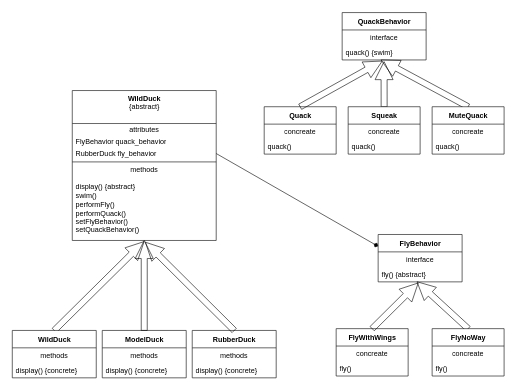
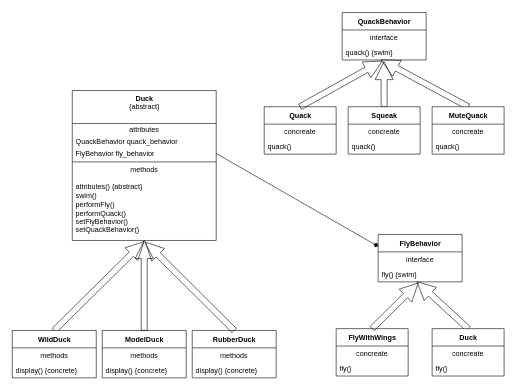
  <mxCell id="0" />
  <mxCell id="1" parent="0" />
- <mxCell id="2" value="&lt;b&gt;WildDuck&lt;/b&gt;&lt;br&gt;{abstract}" style="swimlane;fontStyle=0;align=center;verticalAlign=top;childLayout=stackLayout;horizontal=1;startSize=55;horizontalStack=0;resizeParent=1;resizeParentMax=0;resizeLast=0;collapsible=0;marginBottom=0;html=1;" parent="1" vertex="1"><mxGeometry x="120" y="150" width="240" height="250" as="geometry" /></mxCell>
+ <mxCell id="2" value="&lt;b&gt;Duck&lt;/b&gt;&lt;br&gt;{abstract}" style="swimlane;fontStyle=0;align=center;verticalAlign=top;childLayout=stackLayout;horizontal=1;startSize=55;horizontalStack=0;resizeParent=1;resizeParentMax=0;resizeLast=0;collapsible=0;marginBottom=0;html=1;" parent="1" vertex="1"><mxGeometry x="120" y="150" width="240" height="250" as="geometry" /></mxCell>
  <mxCell id="3" value="attributes" style="text;html=1;strokeColor=none;fillColor=none;align=center;verticalAlign=middle;spacingLeft=4;spacingRight=4;overflow=hidden;rotatable=0;points=[[0,0.5],[1,0.5]];portConstraint=eastwest;" parent="2" vertex="1"><mxGeometry y="55" width="240" height="20" as="geometry" /></mxCell>
- <mxCell id="4" value="FlyBehavior quack_behavior" style="text;html=1;strokeColor=none;fillColor=none;align=left;verticalAlign=middle;spacingLeft=4;spacingRight=4;overflow=hidden;rotatable=0;points=[[0,0.5],[1,0.5]];portConstraint=eastwest;" parent="2" vertex="1"><mxGeometry y="75" width="240" height="20" as="geometry" /></mxCell>
- <mxCell id="5" value="RubberDuck fly_behavior" style="text;html=1;strokeColor=none;fillColor=none;align=left;verticalAlign=middle;spacingLeft=4;spacingRight=4;overflow=hidden;rotatable=0;points=[[0,0.5],[1,0.5]];portConstraint=eastwest;" parent="2" vertex="1"><mxGeometry y="95" width="240" height="20" as="geometry" /></mxCell>
+ <mxCell id="4" value="QuackBehavior quack_behavior" style="text;html=1;strokeColor=none;fillColor=none;align=left;verticalAlign=middle;spacingLeft=4;spacingRight=4;overflow=hidden;rotatable=0;points=[[0,0.5],[1,0.5]];portConstraint=eastwest;" parent="2" vertex="1"><mxGeometry y="75" width="240" height="20" as="geometry" /></mxCell>
+ <mxCell id="5" value="FlyBehavior fly_behavior" style="text;html=1;strokeColor=none;fillColor=none;align=left;verticalAlign=middle;spacingLeft=4;spacingRight=4;overflow=hidden;rotatable=0;points=[[0,0.5],[1,0.5]];portConstraint=eastwest;" parent="2" vertex="1"><mxGeometry y="95" width="240" height="20" as="geometry" /></mxCell>
  <mxCell id="6" value="" style="line;strokeWidth=1;fillColor=none;align=left;verticalAlign=middle;spacingTop=-1;spacingLeft=3;spacingRight=3;rotatable=0;labelPosition=right;points=[];portConstraint=eastwest;" parent="2" vertex="1"><mxGeometry y="115" width="240" height="8" as="geometry" /></mxCell>
  <mxCell id="7" value="methods" style="text;html=1;strokeColor=none;fillColor=none;align=center;verticalAlign=middle;spacingLeft=4;spacingRight=4;overflow=hidden;rotatable=0;points=[[0,0.5],[1,0.5]];portConstraint=eastwest;" parent="2" vertex="1"><mxGeometry y="123" width="240" height="20" as="geometry" /></mxCell>
- <mxCell id="8" value="display() {abstract}&lt;br&gt;swim()&lt;br&gt;performFly()&lt;br&gt;performQuack()&lt;br&gt;setFlyBehavior()&lt;br&gt;setQuackBehavior()&lt;br&gt;" style="text;html=1;strokeColor=none;fillColor=none;align=left;verticalAlign=middle;spacingLeft=4;spacingRight=4;overflow=hidden;rotatable=0;points=[[0,0.5],[1,0.5]];portConstraint=eastwest;" parent="2" vertex="1"><mxGeometry y="143" width="240" height="107" as="geometry" /></mxCell>
+ <mxCell id="8" value="attributes() {abstract}&lt;br&gt;swim()&lt;br&gt;performFly()&lt;br&gt;performQuack()&lt;br&gt;setFlyBehavior()&lt;br&gt;setQuackBehavior()&lt;br&gt;" style="text;html=1;strokeColor=none;fillColor=none;align=left;verticalAlign=middle;spacingLeft=4;spacingRight=4;overflow=hidden;rotatable=0;points=[[0,0.5],[1,0.5]];portConstraint=eastwest;" parent="2" vertex="1"><mxGeometry y="143" width="240" height="107" as="geometry" /></mxCell>
  <mxCell id="9" style="edgeStyle=none;html=1;entryX=0.499;entryY=1.017;entryDx=0;entryDy=0;entryPerimeter=0;exitX=0.5;exitY=0;exitDx=0;exitDy=0;shape=arrow;" parent="1" source="10" target="8" edge="1"><mxGeometry relative="1" as="geometry" /></mxCell>
  <mxCell id="10" value="WildDuck" style="swimlane;fontStyle=1;align=center;verticalAlign=middle;childLayout=stackLayout;horizontal=1;startSize=29;horizontalStack=0;resizeParent=1;resizeParentMax=0;resizeLast=0;collapsible=0;marginBottom=0;html=1;" parent="1" vertex="1"><mxGeometry x="20" y="550" width="140" height="79" as="geometry" /></mxCell>
  <mxCell id="11" value="methods" style="text;html=1;strokeColor=none;fillColor=none;align=center;verticalAlign=middle;spacingLeft=4;spacingRight=4;overflow=hidden;rotatable=0;points=[[0,0.5],[1,0.5]];portConstraint=eastwest;" parent="10" vertex="1"><mxGeometry y="29" width="140" height="25" as="geometry" /></mxCell>
  <mxCell id="12" value="display() {concrete}" style="text;html=1;strokeColor=none;fillColor=none;align=left;verticalAlign=middle;spacingLeft=4;spacingRight=4;overflow=hidden;rotatable=0;points=[[0,0.5],[1,0.5]];portConstraint=eastwest;" parent="10" vertex="1"><mxGeometry y="54" width="140" height="25" as="geometry" /></mxCell>
  <mxCell id="13" value="ModelDuck" style="swimlane;fontStyle=1;align=center;verticalAlign=middle;childLayout=stackLayout;horizontal=1;startSize=29;horizontalStack=0;resizeParent=1;resizeParentMax=0;resizeLast=0;collapsible=0;marginBottom=0;html=1;" parent="1" vertex="1"><mxGeometry x="170" y="550" width="140" height="79" as="geometry" /></mxCell>
  <mxCell id="14" value="methods" style="text;html=1;strokeColor=none;fillColor=none;align=center;verticalAlign=middle;spacingLeft=4;spacingRight=4;overflow=hidden;rotatable=0;points=[[0,0.5],[1,0.5]];portConstraint=eastwest;" parent="13" vertex="1"><mxGeometry y="29" width="140" height="25" as="geometry" /></mxCell>
  <mxCell id="15" value="display() {concrete}" style="text;html=1;strokeColor=none;fillColor=none;align=left;verticalAlign=middle;spacingLeft=4;spacingRight=4;overflow=hidden;rotatable=0;points=[[0,0.5],[1,0.5]];portConstraint=eastwest;" parent="13" vertex="1"><mxGeometry y="54" width="140" height="25" as="geometry" /></mxCell>
  <mxCell id="16" value="RubberDuck" style="swimlane;fontStyle=1;align=center;verticalAlign=middle;childLayout=stackLayout;horizontal=1;startSize=29;horizontalStack=0;resizeParent=1;resizeParentMax=0;resizeLast=0;collapsible=0;marginBottom=0;html=1;" parent="1" vertex="1"><mxGeometry x="320" y="550" width="140" height="79" as="geometry" /></mxCell>
  <mxCell id="17" value="methods" style="text;html=1;strokeColor=none;fillColor=none;align=center;verticalAlign=middle;spacingLeft=4;spacingRight=4;overflow=hidden;rotatable=0;points=[[0,0.5],[1,0.5]];portConstraint=eastwest;" parent="16" vertex="1"><mxGeometry y="29" width="140" height="25" as="geometry" /></mxCell>
  <mxCell id="18" value="display() {concrete}" style="text;html=1;strokeColor=none;fillColor=none;align=left;verticalAlign=middle;spacingLeft=4;spacingRight=4;overflow=hidden;rotatable=0;points=[[0,0.5],[1,0.5]];portConstraint=eastwest;" parent="16" vertex="1"><mxGeometry y="54" width="140" height="25" as="geometry" /></mxCell>
  <mxCell id="19" style="edgeStyle=none;html=1;exitX=0.5;exitY=0;exitDx=0;exitDy=0;shape=arrow;" parent="1" source="13" edge="1"><mxGeometry relative="1" as="geometry"><mxPoint x="120" y="560" as="sourcePoint" /><mxPoint x="240" y="400" as="targetPoint" /></mxGeometry></mxCell>
  <mxCell id="20" style="edgeStyle=none;html=1;entryX=0.508;entryY=1.027;entryDx=0;entryDy=0;entryPerimeter=0;exitX=0.5;exitY=0;exitDx=0;exitDy=0;shape=arrow;" parent="1" source="16" target="8" edge="1"><mxGeometry relative="1" as="geometry"><mxPoint x="100" y="560" as="sourcePoint" /><mxPoint x="249.76" y="411.819" as="targetPoint" /></mxGeometry></mxCell>
  <mxCell id="21" value="" style="edgeStyle=none;shape=arrow;html=1;entryX=0.463;entryY=0.993;entryDx=0;entryDy=0;exitX=0.5;exitY=0;exitDx=0;exitDy=0;entryPerimeter=0;" parent="1" source="28" target="24" edge="1"><mxGeometry relative="1" as="geometry" /></mxCell>
  <mxCell id="22" value="FlyBehavior" style="swimlane;fontStyle=1;align=center;verticalAlign=middle;childLayout=stackLayout;horizontal=1;startSize=29;horizontalStack=0;resizeParent=1;resizeParentMax=0;resizeLast=0;collapsible=0;marginBottom=0;html=1;" parent="1" vertex="1"><mxGeometry x="630" y="390" width="140" height="79" as="geometry" /></mxCell>
  <mxCell id="23" value="interface" style="text;html=1;strokeColor=none;fillColor=none;align=center;verticalAlign=middle;spacingLeft=4;spacingRight=4;overflow=hidden;rotatable=0;points=[[0,0.5],[1,0.5]];portConstraint=eastwest;" parent="22" vertex="1"><mxGeometry y="29" width="140" height="25" as="geometry" /></mxCell>
- <mxCell id="24" value="fly() {abstract}" style="text;html=1;strokeColor=none;fillColor=none;align=left;verticalAlign=middle;spacingLeft=4;spacingRight=4;overflow=hidden;rotatable=0;points=[[0,0.5],[1,0.5]];portConstraint=eastwest;" parent="22" vertex="1"><mxGeometry y="54" width="140" height="25" as="geometry" /></mxCell>
+ <mxCell id="24" value="fly() {swim}" style="text;html=1;strokeColor=none;fillColor=none;align=left;verticalAlign=middle;spacingLeft=4;spacingRight=4;overflow=hidden;rotatable=0;points=[[0,0.5],[1,0.5]];portConstraint=eastwest;" parent="22" vertex="1"><mxGeometry y="54" width="140" height="25" as="geometry" /></mxCell>
  <mxCell id="25" value="FlyWithWings" style="swimlane;fontStyle=1;align=center;verticalAlign=middle;childLayout=stackLayout;horizontal=1;startSize=29;horizontalStack=0;resizeParent=1;resizeParentMax=0;resizeLast=0;collapsible=0;marginBottom=0;html=1;" parent="1" vertex="1"><mxGeometry x="560" y="547" width="120" height="79" as="geometry" /></mxCell>
  <mxCell id="26" value="concreate" style="text;html=1;strokeColor=none;fillColor=none;align=center;verticalAlign=middle;spacingLeft=4;spacingRight=4;overflow=hidden;rotatable=0;points=[[0,0.5],[1,0.5]];portConstraint=eastwest;" parent="25" vertex="1"><mxGeometry y="29" width="120" height="25" as="geometry" /></mxCell>
  <mxCell id="27" value="fly()" style="text;html=1;strokeColor=none;fillColor=none;align=left;verticalAlign=middle;spacingLeft=4;spacingRight=4;overflow=hidden;rotatable=0;points=[[0,0.5],[1,0.5]];portConstraint=eastwest;" parent="25" vertex="1"><mxGeometry y="54" width="120" height="25" as="geometry" /></mxCell>
- <mxCell id="28" value="FlyNoWay" style="swimlane;fontStyle=1;align=center;verticalAlign=middle;childLayout=stackLayout;horizontal=1;startSize=29;horizontalStack=0;resizeParent=1;resizeParentMax=0;resizeLast=0;collapsible=0;marginBottom=0;html=1;" parent="1" vertex="1"><mxGeometry x="720" y="547" width="120" height="79" as="geometry" /></mxCell>
+ <mxCell id="28" value="Duck" style="swimlane;fontStyle=1;align=center;verticalAlign=middle;childLayout=stackLayout;horizontal=1;startSize=29;horizontalStack=0;resizeParent=1;resizeParentMax=0;resizeLast=0;collapsible=0;marginBottom=0;html=1;" parent="1" vertex="1"><mxGeometry x="720" y="547" width="120" height="79" as="geometry" /></mxCell>
  <mxCell id="29" value="concreate" style="text;html=1;strokeColor=none;fillColor=none;align=center;verticalAlign=middle;spacingLeft=4;spacingRight=4;overflow=hidden;rotatable=0;points=[[0,0.5],[1,0.5]];portConstraint=eastwest;" parent="28" vertex="1"><mxGeometry y="29" width="120" height="25" as="geometry" /></mxCell>
  <mxCell id="30" value="fly()" style="text;html=1;strokeColor=none;fillColor=none;align=left;verticalAlign=middle;spacingLeft=4;spacingRight=4;overflow=hidden;rotatable=0;points=[[0,0.5],[1,0.5]];portConstraint=eastwest;" parent="28" vertex="1"><mxGeometry y="54" width="120" height="25" as="geometry" /></mxCell>
  <mxCell id="31" value="" style="edgeStyle=none;shape=arrow;html=1;entryX=0.477;entryY=1.073;entryDx=0;entryDy=0;exitX=0.5;exitY=0;exitDx=0;exitDy=0;entryPerimeter=0;" parent="1" source="25" target="24" edge="1"><mxGeometry relative="1" as="geometry"><mxPoint x="810" y="557" as="sourcePoint" /><mxPoint x="704.82" y="478.825" as="targetPoint" /></mxGeometry></mxCell>
  <mxCell id="32" value="" style="edgeStyle=none;shape=arrow;html=1;entryX=0.463;entryY=0.993;entryDx=0;entryDy=0;exitX=0.5;exitY=0;exitDx=0;exitDy=0;entryPerimeter=0;" parent="1" source="39" target="35" edge="1"><mxGeometry relative="1" as="geometry" /></mxCell>
  <mxCell id="33" value="QuackBehavior" style="swimlane;fontStyle=1;align=center;verticalAlign=middle;childLayout=stackLayout;horizontal=1;startSize=29;horizontalStack=0;resizeParent=1;resizeParentMax=0;resizeLast=0;collapsible=0;marginBottom=0;html=1;" parent="1" vertex="1"><mxGeometry x="570" y="20" width="140" height="79" as="geometry" /></mxCell>
  <mxCell id="34" value="interface" style="text;html=1;strokeColor=none;fillColor=none;align=center;verticalAlign=middle;spacingLeft=4;spacingRight=4;overflow=hidden;rotatable=0;points=[[0,0.5],[1,0.5]];portConstraint=eastwest;" parent="33" vertex="1"><mxGeometry y="29" width="140" height="25" as="geometry" /></mxCell>
  <mxCell id="35" value="quack() {swim}" style="text;html=1;strokeColor=none;fillColor=none;align=left;verticalAlign=middle;spacingLeft=4;spacingRight=4;overflow=hidden;rotatable=0;points=[[0,0.5],[1,0.5]];portConstraint=eastwest;" parent="33" vertex="1"><mxGeometry y="54" width="140" height="25" as="geometry" /></mxCell>
  <mxCell id="36" value="Quack" style="swimlane;fontStyle=1;align=center;verticalAlign=middle;childLayout=stackLayout;horizontal=1;startSize=29;horizontalStack=0;resizeParent=1;resizeParentMax=0;resizeLast=0;collapsible=0;marginBottom=0;html=1;" parent="1" vertex="1"><mxGeometry x="440" y="177" width="120" height="79" as="geometry" /></mxCell>
  <mxCell id="37" value="concreate" style="text;html=1;strokeColor=none;fillColor=none;align=center;verticalAlign=middle;spacingLeft=4;spacingRight=4;overflow=hidden;rotatable=0;points=[[0,0.5],[1,0.5]];portConstraint=eastwest;" parent="36" vertex="1"><mxGeometry y="29" width="120" height="25" as="geometry" /></mxCell>
  <mxCell id="38" value="quack()" style="text;html=1;strokeColor=none;fillColor=none;align=left;verticalAlign=middle;spacingLeft=4;spacingRight=4;overflow=hidden;rotatable=0;points=[[0,0.5],[1,0.5]];portConstraint=eastwest;" parent="36" vertex="1"><mxGeometry y="54" width="120" height="25" as="geometry" /></mxCell>
  <mxCell id="39" value="MuteQuack" style="swimlane;fontStyle=1;align=center;verticalAlign=middle;childLayout=stackLayout;horizontal=1;startSize=29;horizontalStack=0;resizeParent=1;resizeParentMax=0;resizeLast=0;collapsible=0;marginBottom=0;html=1;" parent="1" vertex="1"><mxGeometry x="720" y="177" width="120" height="79" as="geometry" /></mxCell>
  <mxCell id="40" value="concreate" style="text;html=1;strokeColor=none;fillColor=none;align=center;verticalAlign=middle;spacingLeft=4;spacingRight=4;overflow=hidden;rotatable=0;points=[[0,0.5],[1,0.5]];portConstraint=eastwest;" parent="39" vertex="1"><mxGeometry y="29" width="120" height="25" as="geometry" /></mxCell>
  <mxCell id="41" value="quack()" style="text;html=1;strokeColor=none;fillColor=none;align=left;verticalAlign=middle;spacingLeft=4;spacingRight=4;overflow=hidden;rotatable=0;points=[[0,0.5],[1,0.5]];portConstraint=eastwest;" parent="39" vertex="1"><mxGeometry y="54" width="120" height="25" as="geometry" /></mxCell>
  <mxCell id="42" value="" style="edgeStyle=none;shape=arrow;html=1;entryX=0.477;entryY=1.073;entryDx=0;entryDy=0;exitX=0.5;exitY=0;exitDx=0;exitDy=0;entryPerimeter=0;" parent="1" source="36" target="35" edge="1"><mxGeometry relative="1" as="geometry"><mxPoint x="810" y="187" as="sourcePoint" /><mxPoint x="704.82" y="108.825" as="targetPoint" /></mxGeometry></mxCell>
  <mxCell id="43" value="" style="edgeStyle=none;shape=arrow;html=1;exitX=0.5;exitY=0;exitDx=0;exitDy=0;entryX=0.499;entryY=1.113;entryDx=0;entryDy=0;entryPerimeter=0;" parent="1" source="44" target="35" edge="1"><mxGeometry relative="1" as="geometry"><mxPoint x="640" y="100" as="targetPoint" /><mxPoint x="670" y="160" as="sourcePoint" /></mxGeometry></mxCell>
  <mxCell id="44" value="Squeak" style="swimlane;fontStyle=1;align=center;verticalAlign=middle;childLayout=stackLayout;horizontal=1;startSize=29;horizontalStack=0;resizeParent=1;resizeParentMax=0;resizeLast=0;collapsible=0;marginBottom=0;html=1;" parent="1" vertex="1"><mxGeometry x="580" y="177" width="120" height="79" as="geometry" /></mxCell>
  <mxCell id="45" value="concreate" style="text;html=1;strokeColor=none;fillColor=none;align=center;verticalAlign=middle;spacingLeft=4;spacingRight=4;overflow=hidden;rotatable=0;points=[[0,0.5],[1,0.5]];portConstraint=eastwest;" parent="44" vertex="1"><mxGeometry y="29" width="120" height="25" as="geometry" /></mxCell>
  <mxCell id="46" value="quack()" style="text;html=1;strokeColor=none;fillColor=none;align=left;verticalAlign=middle;spacingLeft=4;spacingRight=4;overflow=hidden;rotatable=0;points=[[0,0.5],[1,0.5]];portConstraint=eastwest;" parent="44" vertex="1"><mxGeometry y="54" width="120" height="25" as="geometry" /></mxCell>
  <mxCell id="47" value="" style="endArrow=diamond;html=1;exitX=1;exitY=0.5;exitDx=0;exitDy=0;entryX=0;entryY=0.25;entryDx=0;entryDy=0;" parent="1" source="5" target="22" edge="1"><mxGeometry width="50" height="50" relative="1" as="geometry"><mxPoint x="400" y="450" as="sourcePoint" /><mxPoint x="600" y="340" as="targetPoint" /></mxGeometry></mxCell>
